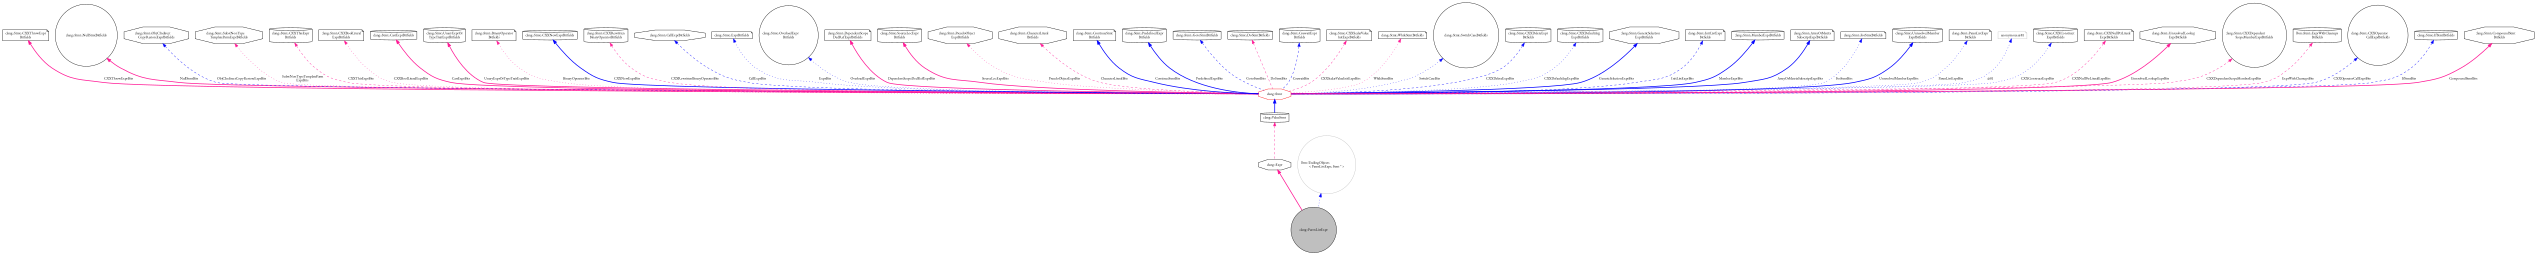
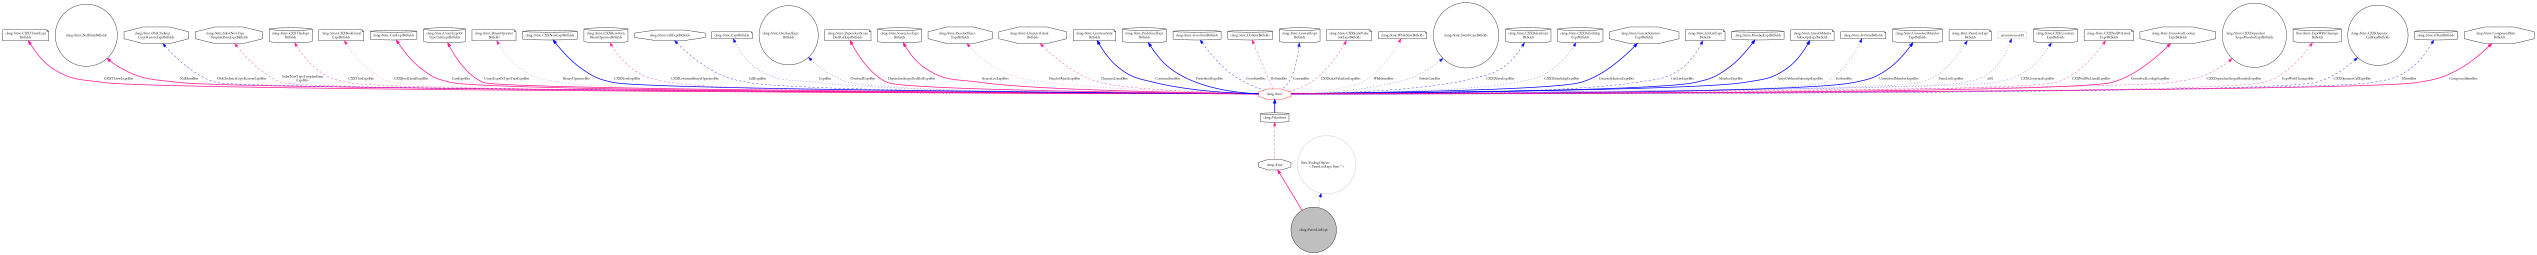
  digraph {
    fontname="EB Garamond"
    rankdir=TB
    node [color=black fontname="EB Garamond" fontsize=10 shape=cylinder]
    edge [color=blue dir=back fontname="EB Garamond" fontsize=10 labelfontname=Helvetica labelfontsize=10 style=bold]
    n1 [fillcolor=grey75 fontcolor=black height=0.2 label="clang::ParenListExpr" shape=circle style=filled width=0.4]
    n2 [height=0.2 label="clang::Expr" shape=octagon width=0.4]
    n3 [height=0.2 label="clang::ValueStmt" width=0.4]
    n4 [color=red height=0.2 label="clang::Stmt" shape=octagon width=0.4]
    n5 [height=0.2 label="clang::Stmt::CXXThrowExpr\lBitfields" shape=note width=0.4]
    n6 [height=0.2 label="clang::Stmt::NullStmtBitfields" shape=circle width=0.4]
    n7 [height=0.2 label="clang::Stmt::ObjCIndirect\lCopyRestoreExprBitfields" shape=octagon width=0.4]
    n8 [height=0.2 label="clang::Stmt::SubstNonType\lTemplateParmExprBitfields" shape=octagon width=0.4]
    n9 [height=0.2 label="clang::Stmt::CXXThisExpr\lBitfields" width=0.4]
    n10 [height=0.2 label="clang::Stmt::CXXBoolLiteral\lExprBitfields" shape=note width=0.4]
    n11 [height=0.2 label="clang::Stmt::CastExprBitfields" width=0.4]
    n12 [height=0.2 label="clang::Stmt::UnaryExprOr\lTypeTraitExprBitfields" width=0.4]
    n13 [height=0.2 label="clang::Stmt::BinaryOperator\lBitfields" shape=note width=0.4]
    n14 [height=0.2 label="clang::Stmt::CXXNewExprBitfields" width=0.4]
    n15 [height=0.2 label="clang::Stmt::CXXRewritten\lBinaryOperatorBitfields" width=0.4]
    n16 [height=0.2 label="clang::Stmt::CallExprBitfields" shape=octagon width=0.4]
    n17 [height=0.2 label="clang::Stmt::ExprBitfields" shape=note width=0.4]
    n18 [height=0.2 label="clang::Stmt::OverloadExpr\lBitfields" shape=circle width=0.4]
    n19 [height=0.2 label="clang::Stmt::DependentScope\lDeclRefExprBitfields" shape=note width=0.4]
    n20 [height=0.2 label="clang::Stmt::SourceLocExpr\lBitfields" width=0.4]
    n21 [height=0.2 label="clang::Stmt::PseudoObject\lExprBitfields" shape=octagon width=0.4]
    n22 [height=0.2 label="clang::Stmt::CharacterLiteral\lBitfields" shape=octagon width=0.4]
    n23 [height=0.2 label="clang::Stmt::ContinueStmt\lBitfields" shape=note width=0.4]
    n24 [height=0.2 label="clang::Stmt::PredefinedExpr\lBitfields" width=0.4]
    n25 [height=0.2 label="clang::Stmt::GotoStmtBitfields" width=0.4]
    n26 [height=0.2 label="clang::Stmt::DoStmtBitfields" width=0.4]
    n27 [height=0.2 label="clang::Stmt::CoawaitExpr\lBitfields" width=0.4]
    n28 [height=0.2 label="clang::Stmt::CXXScalarValue\lInitExprBitfields" shape=note width=0.4]
    n29 [height=0.2 label="clang::Stmt::WhileStmtBitfields" shape=note width=0.4]
    n30 [height=0.2 label="clang::Stmt::SwitchCaseBitfields" shape=circle width=0.4]
    n31 [height=0.2 label="clang::Stmt::CXXDeleteExpr\lBitfields" width=0.4]
    n32 [height=0.2 label="clang::Stmt::CXXDefaultArg\lExprBitfields" width=0.4]
    n33 [height=0.2 label="clang::Stmt::GenericSelection\lExprBitfields" shape=octagon width=0.4]
    n34 [height=0.2 label="clang::Stmt::InitListExpr\lBitfields" shape=note width=0.4]
    n35 [height=0.2 label="clang::Stmt::MemberExprBitfields" width=0.4]
    n36 [height=0.2 label="clang::Stmt::ArrayOrMatrix\lSubscriptExprBitfields" shape=note width=0.4]
    n37 [height=0.2 label="clang::Stmt::ForStmtBitfields" shape=note width=0.4]
    n38 [height=0.2 label="clang::Stmt::UnresolvedMember\lExprBitfields" width=0.4]
    n39 [height=0.2 label="clang::Stmt::ParenListExpr\lBitfields" shape=note width=0.4]
    n40 [color=grey75 height=0.2 label="anonymous:@81" shape=note width=0.4]
    n41 [height=0.2 label="clang::Stmt::CXXConstruct\lExprBitfields" width=0.4]
    n42 [height=0.2 label="clang::Stmt::CXXNullPtrLiteral\lExprBitfields" shape=note width=0.4]
    n43 [height=0.2 label="clang::Stmt::UnresolvedLookup\lExprBitfields" shape=octagon width=0.4]
    n44 [height=0.2 label="clang::Stmt::CXXDependent\lScopeMemberExprBitfields" shape=circle width=0.4]
    n45 [height=0.2 label="llvm::Stmt::ExprWithCleanups\lBitfields" width=0.4]
    n46 [height=0.2 label="clang::Stmt::CXXOperator\lCallExprBitfields" shape=circle width=0.4]
    n47 [height=0.2 label="clang::Stmt::IfStmtBitfields" width=0.4]
    n48 [height=0.2 label="clang::Stmt::CompoundStmt\lBitfields" shape=octagon width=0.4]
    n49 [color=grey75 height=0.2 label="llvm::TrailingObjects\l\< ParenListExpr, Stmt * \>" shape=circle width=0.4]
    n2 -> n1 [color=deeppink]
    n3 -> n2 [color=deeppink style=dashed]
    n4 -> n3
    n5 -> n4 [color=deeppink label=" CXXThrowExprBits"]
    n6 -> n4 [color=deeppink label=" NullStmtBits"]
    n7 -> n4 [label=" ObjCIndirectCopyRestoreExprBits" style=dashed]
-   n8 -> n4 [color=deeppink label=" SubstNonTypeTemplateParm\lExprBits" style=dotted]
+   n8 -> n4 [color=deeppink label=" SubstNonTypeTemplateParm\lExprBits" style=dashed]
    n9 -> n4 [color=deeppink label=" CXXThisExprBits" style=dashed]
    n10 -> n4 [color=deeppink label=" CXXBoolLiteralExprBits" style=dotted]
    n11 -> n4 [color=deeppink label=" CastExprBits"]
    n12 -> n4 [color=deeppink label=" UnaryExprOrTypeTraitExprBits"]
    n13 -> n4 [color=deeppink label=" BinaryOperatorBits" style=dotted]
    n14 -> n4 [label=" CXXNewExprBits"]
    n15 -> n4 [color=deeppink label=" CXXRewrittenBinaryOperatorBits" style=dashed]
    n16 -> n4 [label=" CallExprBits" style=dashed]
    n17 -> n4 [label=" ExprBits" style=dotted]
    n18 -> n4 [label=" OverloadExprBits" style=dotted]
    n19 -> n4 [color=deeppink label=" DependentScopeDeclRefExprBits"]
    n20 -> n4 [color=deeppink label=" SourceLocExprBits"]
    n21 -> n4 [color=deeppink label=" PseudoObjectExprBits" style=dotted]
    n22 -> n4 [color=deeppink label=" CharacterLiteralBits" style=dashed]
    n23 -> n4 [label=" ContinueStmtBits"]
    n24 -> n4 [label=" PredefinedExprBits"]
    n25 -> n4 [label=" GotoStmtBits" style=dashed]
    n26 -> n4 [color=deeppink label=" DoStmtBits" style=dashed]
    n27 -> n4 [label=" CoawaitBits" style=dashed]
    n28 -> n4 [color=deeppink label=" CXXScalarValueInitExprBits" style=dashed]
    n29 -> n4 [color=deeppink label=" WhileStmtBits" style=dotted]
    n30 -> n4 [label=" SwitchCaseBits" style=dotted]
    n31 -> n4 [label=" CXXDeleteExprBits" style=dashed]
    n32 -> n4 [label=" CXXDefaultArgExprBits" style=dotted]
    n33 -> n4 [label=" GenericSelectionExprBits"]
    n34 -> n4 [label=" InitListExprBits" style=dashed]
    n35 -> n4 [label=" MemberExprBits"]
    n36 -> n4 [label=" ArrayOrMatrixSubscriptExprBits"]
    n37 -> n4 [label=" ForStmtBits" style=dotted]
    n38 -> n4 [label=" UnresolvedMemberExprBits"]
    n39 -> n4 [label=" ParenListExprBits" style=dotted]
    n40 -> n4 [label=" @81" style=dotted]
    n41 -> n4 [label=" CXXConstructExprBits" style=dotted]
    n42 -> n4 [color=deeppink label=" CXXNullPtrLiteralExprBits" style=dashed]
    n43 -> n4 [color=deeppink label=" UnresolvedLookupExprBits"]
    n44 -> n4 [color=deeppink label=" CXXDependentScopeMemberExprBits" style=dashed]
    n45 -> n4 [color=deeppink label=" ExprWithCleanupsBits" style=dashed]
    n46 -> n4 [label=" CXXOperatorCallExprBits" style=dashed]
    n47 -> n4 [label=" IfStmtBits" style=dashed]
    n48 -> n4 [color=deeppink label=" CompoundStmtBits"]
    n49 -> n1 [style=dotted]
  }
